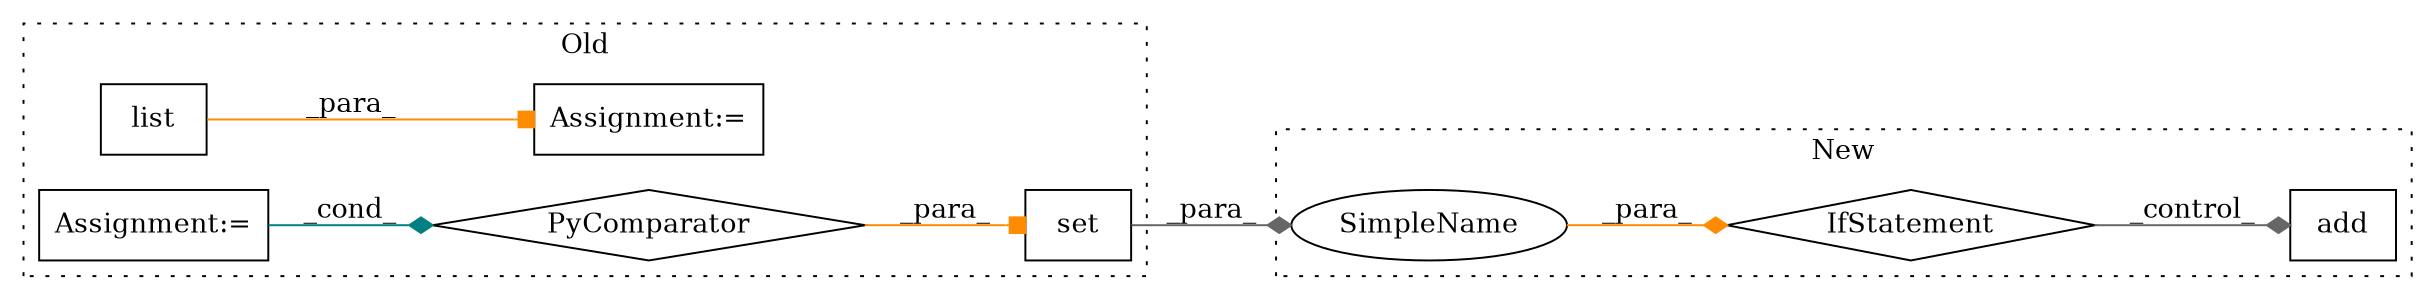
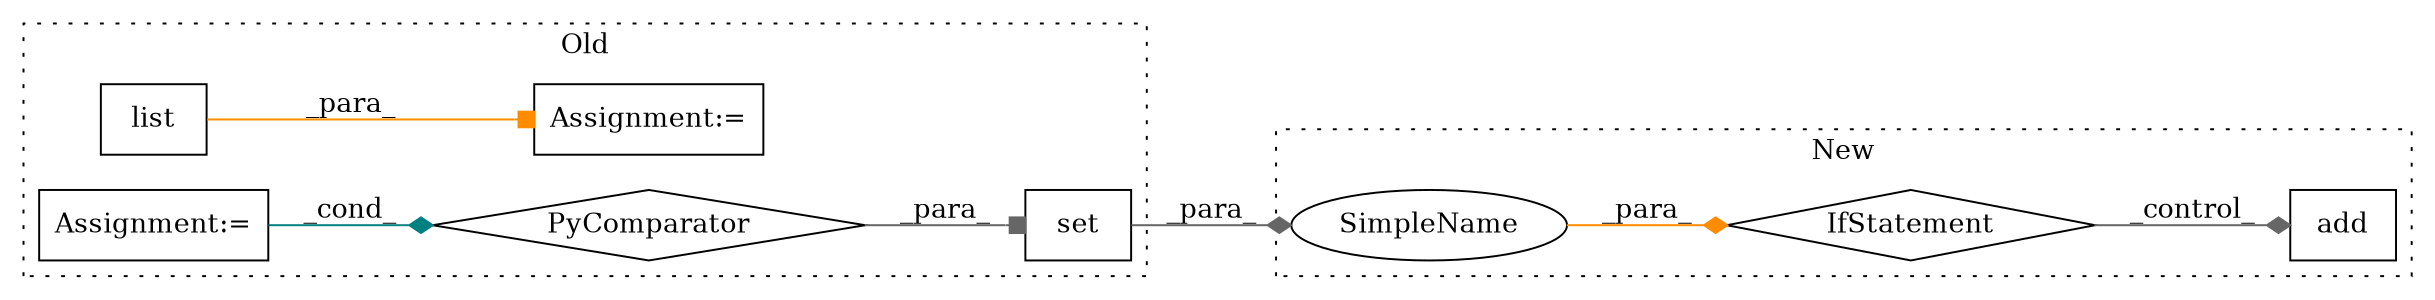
  digraph {
    rankdir=LR
    node [a=32 l=21 s=1493 shape=box]
    edge [arrowhead=diamond color=gray40]
    n1 [l="5,1" label=list s="1380,1517"]
    n2 [a=7 l=1 label="Assignment:=" s=1609]
    n3 [l="15,-5" label=set s="1385,1522"]
    n4 [a=113 label=PyComparator shape=diamond]
    n5 [a=7 label="Assignment:="]
    n6 [l="4,1" label=add s="1187,1192"]
    n7 [a=25 l="4,2" label=IfStatement s="1145,1160" shape=diamond]
    n8 [a=42 label=SimpleName shape=ellipse l="" s=""]
    subgraph cluster_1 {
      label=Old
      style=dotted
      n1
      n2
      n3
      n4
      n5
    }
    subgraph cluster_2 {
      label=New
      style=dotted
      n6
      n7
      n8
    }
    n1 -> n2 [arrowhead=box color=darkorange label=_para_]
    n3 -> n8 [label=_para_]
-   n4 -> n3 [arrowhead=box color=darkorange label=_para_]
+   n4 -> n3 [arrowhead=box label=_para_]
    n5 -> n4 [color=teal label=_cond_]
    n7 -> n6 [label=_control_]
    n8 -> n7 [color=darkorange label=_para_]
  }
